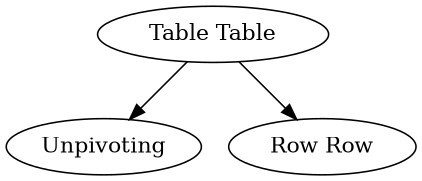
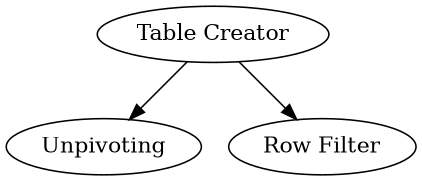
  digraph {
    rankdir=TB
    n1 [label=Unpivoting]
-   n2 [label="Row Row"]
-   n3 [label="Table Table"]
+   n2 [label="Row Filter"]
+   n3 [label="Table Creator"]
    n3 -> n1
    n3 -> n2
  }
